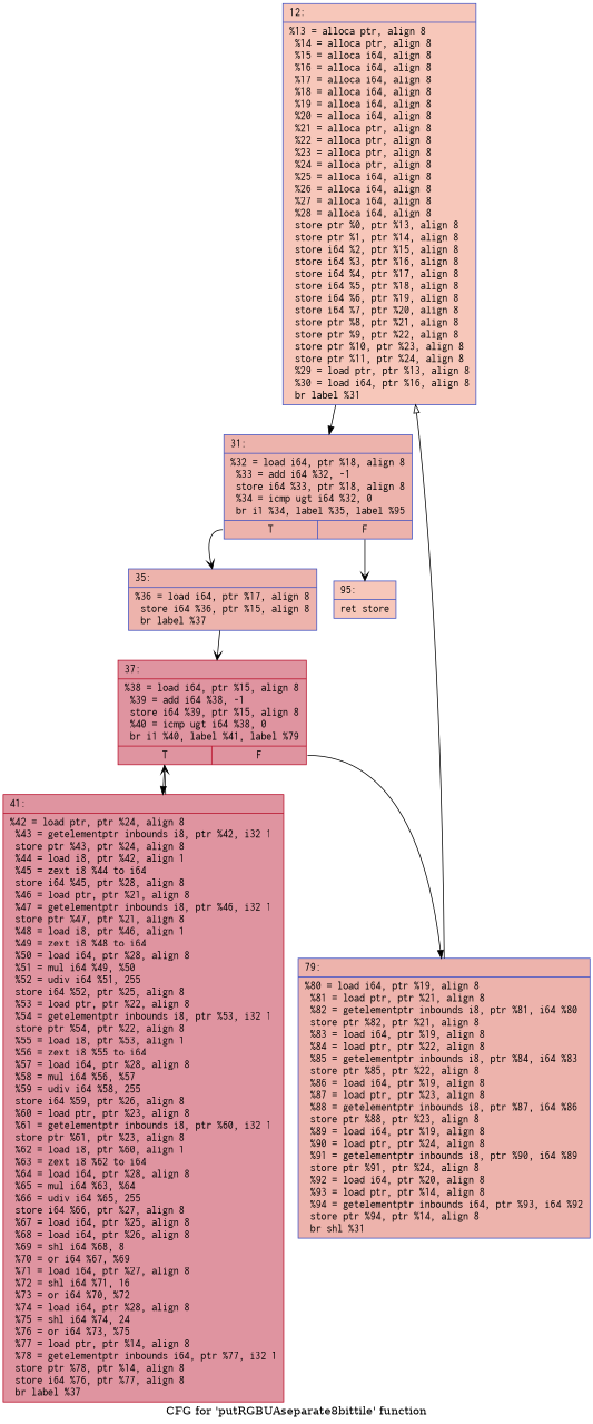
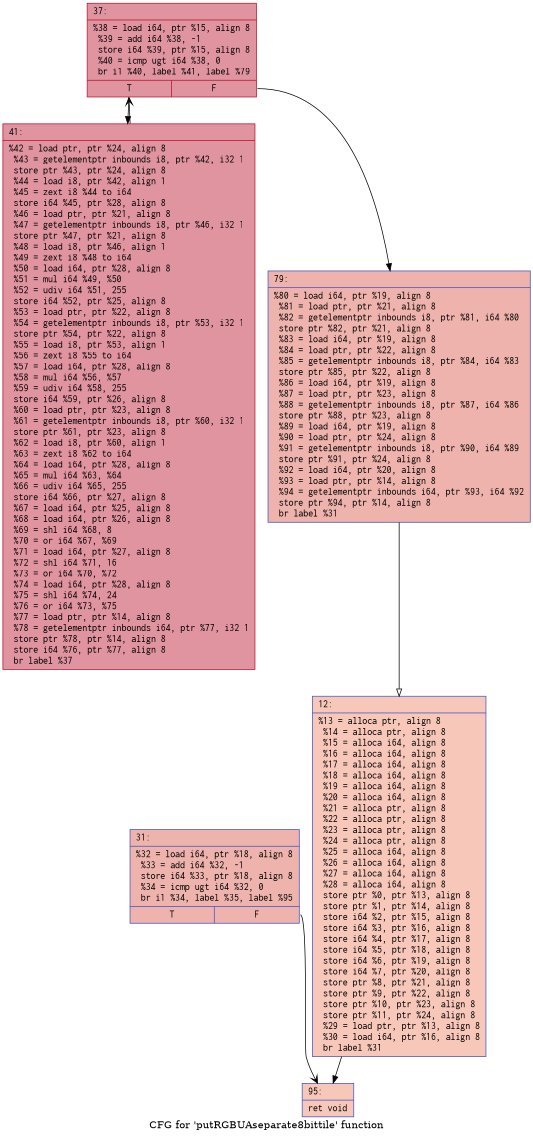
  digraph {
    label="CFG for 'putRGBUAseparate8bittile' function"
    node [color="#3d50c3ff" fillcolor="#d6524470" fontname=Courier shape=record style=filled]
    edge [arrowhead=vee]
    n1 [fillcolor="#ec7f6370" label="{12:\l|  %13 = alloca ptr, align 8\l  %14 = alloca ptr, align 8\l  %15 = alloca i64, align 8\l  %16 = alloca i64, align 8\l  %17 = alloca i64, align 8\l  %18 = alloca i64, align 8\l  %19 = alloca i64, align 8\l  %20 = alloca i64, align 8\l  %21 = alloca ptr, align 8\l  %22 = alloca ptr, align 8\l  %23 = alloca ptr, align 8\l  %24 = alloca ptr, align 8\l  %25 = alloca i64, align 8\l  %26 = alloca i64, align 8\l  %27 = alloca i64, align 8\l  %28 = alloca i64, align 8\l  store ptr %0, ptr %13, align 8\l  store ptr %1, ptr %14, align 8\l  store i64 %2, ptr %15, align 8\l  store i64 %3, ptr %16, align 8\l  store i64 %4, ptr %17, align 8\l  store i64 %5, ptr %18, align 8\l  store i64 %6, ptr %19, align 8\l  store i64 %7, ptr %20, align 8\l  store ptr %8, ptr %21, align 8\l  store ptr %9, ptr %22, align 8\l  store ptr %10, ptr %23, align 8\l  store ptr %11, ptr %24, align 8\l  %29 = load ptr, ptr %13, align 8\l  %30 = load i64, ptr %16, align 8\l  br label %31\l}"]
    n2 [label="{31:\l|  %32 = load i64, ptr %18, align 8\l  %33 = add i64 %32, -1\l  store i64 %33, ptr %18, align 8\l  %34 = icmp ugt i64 %32, 0\l  br i1 %34, label %35, label %95\l|{<s0>T|<s1>F}}"]
-   n3 [label="{35:\l|  %36 = load i64, ptr %17, align 8\l  store i64 %36, ptr %15, align 8\l  br label %37\l}"]
-   n4 [fillcolor="#ec7f6370" label="{95:\l|  ret store\l}"]
+   n4 [fillcolor="#ec7f6370" label="{95:\l|  ret void\l}"]
    n5 [color="#b70d28ff" fillcolor="#b70d2870" label="{37:\l|  %38 = load i64, ptr %15, align 8\l  %39 = add i64 %38, -1\l  store i64 %39, ptr %15, align 8\l  %40 = icmp ugt i64 %38, 0\l  br i1 %40, label %41, label %79\l|{<s0>T|<s1>F}}"]
    n6 [color="#b70d28ff" fillcolor="#b70d2870" label="{41:\l|  %42 = load ptr, ptr %24, align 8\l  %43 = getelementptr inbounds i8, ptr %42, i32 1\l  store ptr %43, ptr %24, align 8\l  %44 = load i8, ptr %42, align 1\l  %45 = zext i8 %44 to i64\l  store i64 %45, ptr %28, align 8\l  %46 = load ptr, ptr %21, align 8\l  %47 = getelementptr inbounds i8, ptr %46, i32 1\l  store ptr %47, ptr %21, align 8\l  %48 = load i8, ptr %46, align 1\l  %49 = zext i8 %48 to i64\l  %50 = load i64, ptr %28, align 8\l  %51 = mul i64 %49, %50\l  %52 = udiv i64 %51, 255\l  store i64 %52, ptr %25, align 8\l  %53 = load ptr, ptr %22, align 8\l  %54 = getelementptr inbounds i8, ptr %53, i32 1\l  store ptr %54, ptr %22, align 8\l  %55 = load i8, ptr %53, align 1\l  %56 = zext i8 %55 to i64\l  %57 = load i64, ptr %28, align 8\l  %58 = mul i64 %56, %57\l  %59 = udiv i64 %58, 255\l  store i64 %59, ptr %26, align 8\l  %60 = load ptr, ptr %23, align 8\l  %61 = getelementptr inbounds i8, ptr %60, i32 1\l  store ptr %61, ptr %23, align 8\l  %62 = load i8, ptr %60, align 1\l  %63 = zext i8 %62 to i64\l  %64 = load i64, ptr %28, align 8\l  %65 = mul i64 %63, %64\l  %66 = udiv i64 %65, 255\l  store i64 %66, ptr %27, align 8\l  %67 = load i64, ptr %25, align 8\l  %68 = load i64, ptr %26, align 8\l  %69 = shl i64 %68, 8\l  %70 = or i64 %67, %69\l  %71 = load i64, ptr %27, align 8\l  %72 = shl i64 %71, 16\l  %73 = or i64 %70, %72\l  %74 = load i64, ptr %28, align 8\l  %75 = shl i64 %74, 24\l  %76 = or i64 %73, %75\l  %77 = load ptr, ptr %14, align 8\l  %78 = getelementptr inbounds i64, ptr %77, i32 1\l  store ptr %78, ptr %14, align 8\l  store i64 %76, ptr %77, align 8\l  br label %37\l}"]
-   n7 [label="{79:\l|  %80 = load i64, ptr %19, align 8\l  %81 = load ptr, ptr %21, align 8\l  %82 = getelementptr inbounds i8, ptr %81, i64 %80\l  store ptr %82, ptr %21, align 8\l  %83 = load i64, ptr %19, align 8\l  %84 = load ptr, ptr %22, align 8\l  %85 = getelementptr inbounds i8, ptr %84, i64 %83\l  store ptr %85, ptr %22, align 8\l  %86 = load i64, ptr %19, align 8\l  %87 = load ptr, ptr %23, align 8\l  %88 = getelementptr inbounds i8, ptr %87, i64 %86\l  store ptr %88, ptr %23, align 8\l  %89 = load i64, ptr %19, align 8\l  %90 = load ptr, ptr %24, align 8\l  %91 = getelementptr inbounds i8, ptr %90, i64 %89\l  store ptr %91, ptr %24, align 8\l  %92 = load i64, ptr %20, align 8\l  %93 = load ptr, ptr %14, align 8\l  %94 = getelementptr inbounds i64, ptr %93, i64 %92\l  store ptr %94, ptr %14, align 8\l  br shl %31\l}"]
-   n1 -> n2 [arrowhead=normal]
-   n2 -> n3 [tailport=s0]
+   n7 [label="{79:\l|  %80 = load i64, ptr %19, align 8\l  %81 = load ptr, ptr %21, align 8\l  %82 = getelementptr inbounds i8, ptr %81, i64 %80\l  store ptr %82, ptr %21, align 8\l  %83 = load i64, ptr %19, align 8\l  %84 = load ptr, ptr %22, align 8\l  %85 = getelementptr inbounds i8, ptr %84, i64 %83\l  store ptr %85, ptr %22, align 8\l  %86 = load i64, ptr %19, align 8\l  %87 = load ptr, ptr %23, align 8\l  %88 = getelementptr inbounds i8, ptr %87, i64 %86\l  store ptr %88, ptr %23, align 8\l  %89 = load i64, ptr %19, align 8\l  %90 = load ptr, ptr %24, align 8\l  %91 = getelementptr inbounds i8, ptr %90, i64 %89\l  store ptr %91, ptr %24, align 8\l  %92 = load i64, ptr %20, align 8\l  %93 = load ptr, ptr %14, align 8\l  %94 = getelementptr inbounds i64, ptr %93, i64 %92\l  store ptr %94, ptr %14, align 8\l  br label %31\l}"]
+   n1 -> n4 [arrowhead=normal]
    n2 -> n4 [tailport=s1]
-   n3 -> n5
    n5 -> n6 [arrowhead=normal tailport=s0]
    n5 -> n7 [arrowhead=normal tailport=s1]
    n6 -> n5
    n7 -> n1 [arrowhead=onormal]
  }
